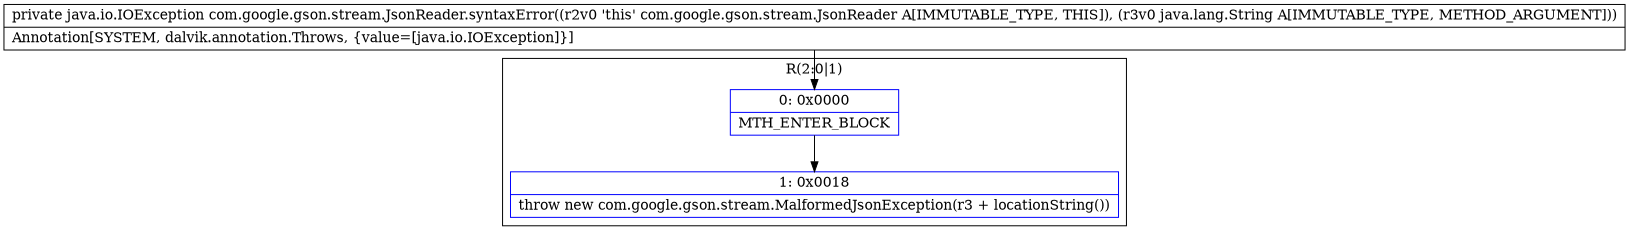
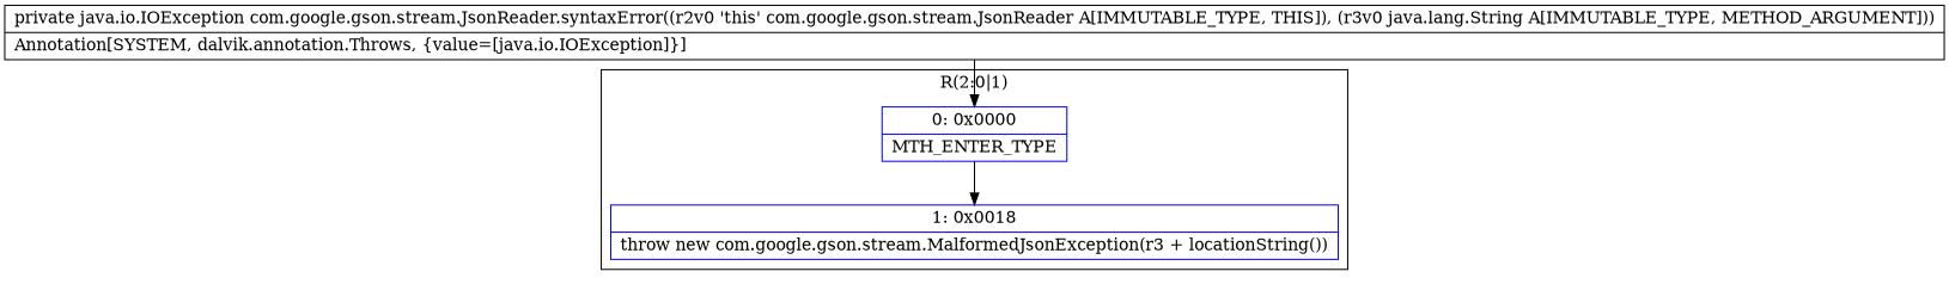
  digraph {
    node [color=blue shape=record]
-   n1 [label="{0\:\ 0x0000|MTH_ENTER_BLOCK\l}"]
+   n1 [label="{0\:\ 0x0000|MTH_ENTER_TYPE\l}"]
    n2 [label="{1\:\ 0x0018|throw new com.google.gson.stream.MalformedJsonException(r3 + locationString())\l}"]
    n3 [label="{private java.io.IOException com.google.gson.stream.JsonReader.syntaxError((r2v0 'this' com.google.gson.stream.JsonReader A[IMMUTABLE_TYPE, THIS]), (r3v0 java.lang.String A[IMMUTABLE_TYPE, METHOD_ARGUMENT]))  | Annotation[SYSTEM, dalvik.annotation.Throws, \{value=[java.io.IOException]\}]\l}" color=""]
    subgraph cluster_1 {
      label="R(2:0|1)"
      n1
      n2
    }
    n1 -> n2
    n3 -> n1
  }
